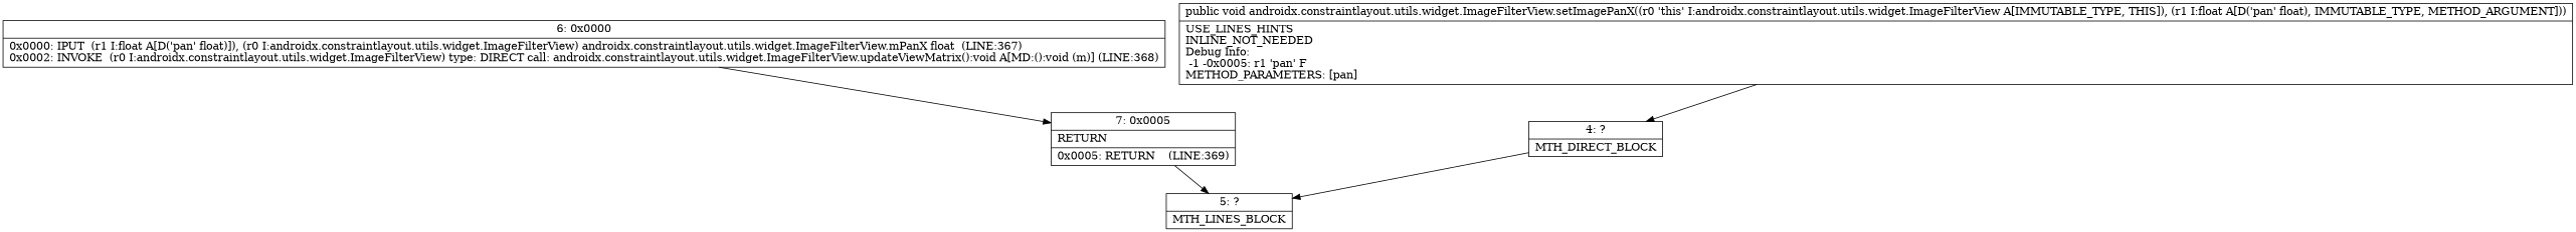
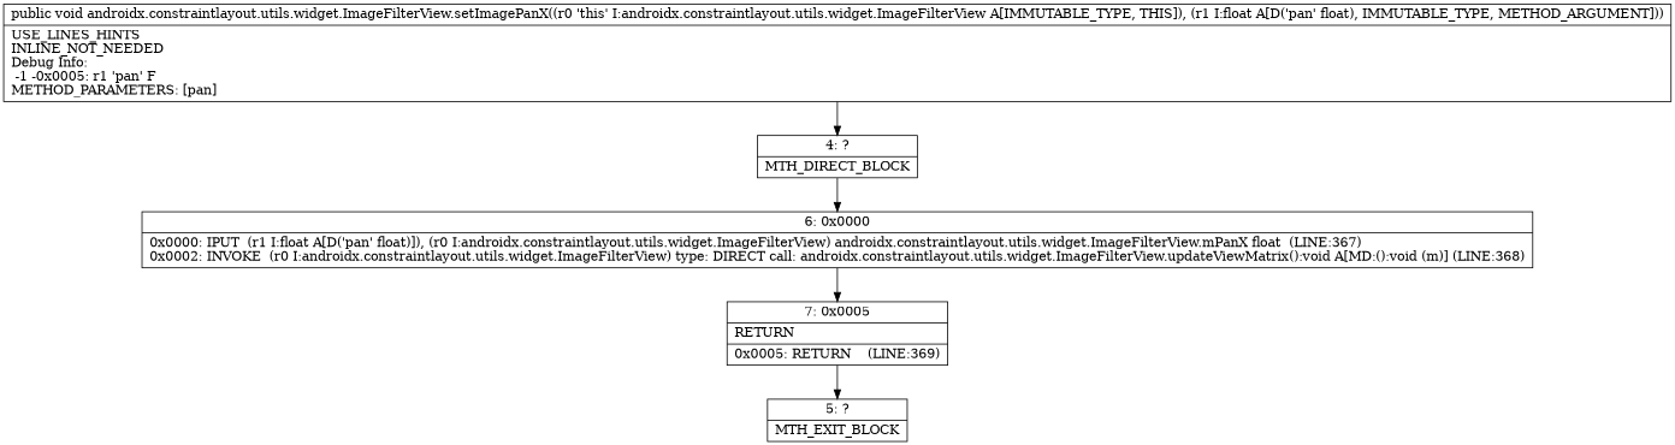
  digraph {
    node [shape=record]
    n1 [label="{4\:\ ?|MTH_DIRECT_BLOCK\l}"]
    n2 [label="{6\:\ 0x0000|0x0000: IPUT  (r1 I:float A[D('pan' float)]), (r0 I:androidx.constraintlayout.utils.widget.ImageFilterView) androidx.constraintlayout.utils.widget.ImageFilterView.mPanX float  (LINE:367)\l0x0002: INVOKE  (r0 I:androidx.constraintlayout.utils.widget.ImageFilterView) type: DIRECT call: androidx.constraintlayout.utils.widget.ImageFilterView.updateViewMatrix():void A[MD:():void (m)] (LINE:368)\l}"]
    n3 [label="{7\:\ 0x0005|RETURN\l|0x0005: RETURN    (LINE:369)\l}"]
-   n4 [label="{5\:\ ?|MTH_LINES_BLOCK\l}"]
+   n4 [label="{5\:\ ?|MTH_EXIT_BLOCK\l}"]
    n5 [label="{public void androidx.constraintlayout.utils.widget.ImageFilterView.setImagePanX((r0 'this' I:androidx.constraintlayout.utils.widget.ImageFilterView A[IMMUTABLE_TYPE, THIS]), (r1 I:float A[D('pan' float), IMMUTABLE_TYPE, METHOD_ARGUMENT]))  | USE_LINES_HINTS\lINLINE_NOT_NEEDED\lDebug Info:\l  \-1 \-0x0005: r1 'pan' F\lMETHOD_PARAMETERS: [pan]\l}"]
-   n1 -> n4
+   n1 -> n2
    n2 -> n3
    n3 -> n4
    n5 -> n1
  }
